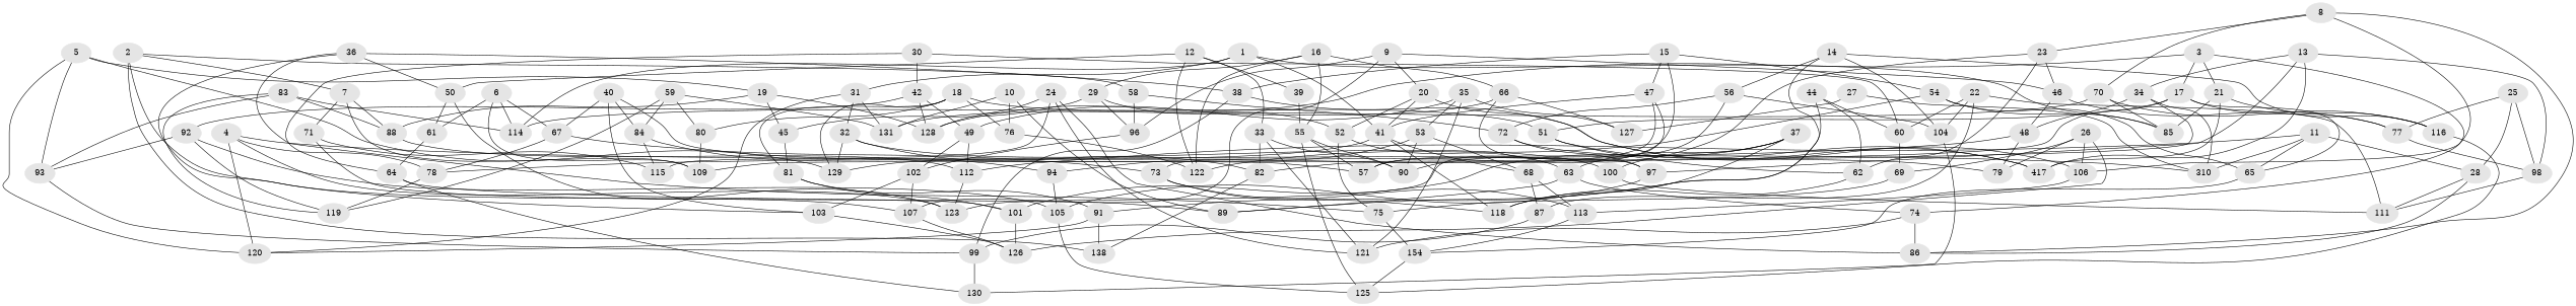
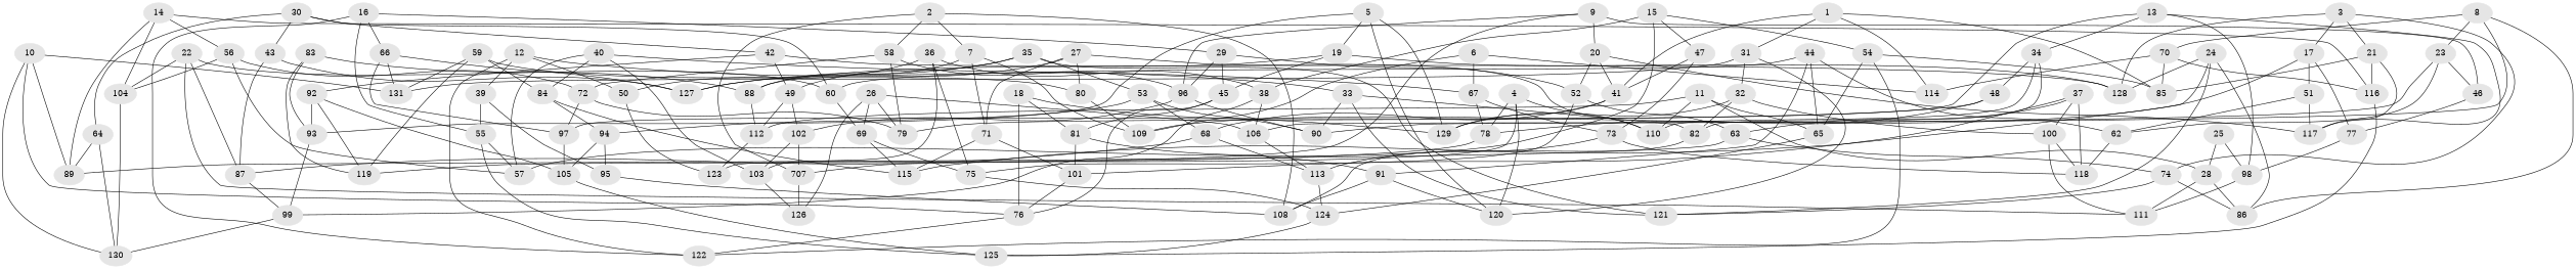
  graph {
    node [color=gray90 style=filled]
    1
    31
    41
    85
    114
    120
    131
    32
    129
    68
    2
    7
    58
-   107
-   108 [label=138]
+   107 [label=707]
+   108
    109
    71
    88
    96
    79
    72
    126
    3
    17
    21
    74
    128
    51
    77
-   117 [label=417]
+   117
    116
    86
    121
    4
    78
-   110 [label=310]
+   110
    123
    119
    5
    19
    93
    45
    99
    6
-   61
    67
    64
    73
    115
    101
    112
    8
    23
    70
    106
    46
    62
    90
    113
    9
    20
    52
    48
    102
    10
    76
    89
    130
    122
    11
    28
    65
    111
-   124 [label=154]
+   124
    12
    33
    39
    50
    82
+   95
    55
    13
    34
    97
    98
    105
    14
    56
    104
    57
    125
    15
    38
    47
    54
    16
    29
    66
    127
    18
    81
    91
    75
    63
    22
    60
    87
    69
    118
    24
    25
    26
    27
    80
    30
    42
+   43
    49
    92
    100
    35
    53
    94
    36
    103
    37
    40
    84
    44
    59
    83
    1 -- 31
    1 -- 41
    1 -- 85
    1 -- 114
    31 -- 120
    31 -- 131
    31 -- 32
    41 -- 129
    41 -- 68
    32 -- 129
    32 -- 82
    32 -- 100
    68 -- 113
    68 -- 87
    2 -- 7
    2 -- 58
    2 -- 107
    2 -- 108
    7 -- 109
    7 -- 71
    7 -- 88
    58 -- 96
+   58 -- 79
    58 -- 72
    107 -- 126
    71 -- 115
    71 -- 101
    88 -- 112
    96 -- 102
    72 -- 79
    72 -- 97
    3 -- 17
    3 -- 21
    3 -- 74
    3 -- 128
    17 -- 109
    17 -- 51
    17 -- 77
    21 -- 85
    21 -- 117
    21 -- 116
    74 -- 86
    74 -- 121
    51 -- 117
    51 -- 62
    77 -- 98
    116 -- 125
    4 -- 120
    4 -- 78
    4 -- 110
    4 -- 123
    78 -- 119
    5 -- 120
    5 -- 129
    5 -- 19
    5 -- 93
    19 -- 88
    19 -- 128
    19 -- 45
    93 -- 99
+   45 -- 76
    45 -- 81
    99 -- 130
    6 -- 114
    6 -- 109
-   6 -- 61
    6 -- 67
-   61 -- 64
    67 -- 78
    67 -- 73
    64 -- 89
    64 -- 130
    73 -- 113
    73 -- 118
-   101 -- 126
+   101 -- 76
    112 -- 123
    8 -- 86
    8 -- 23
    8 -- 70
    8 -- 106
    23 -- 46
    23 -- 62
    23 -- 90
    70 -- 85
    70 -- 114
    70 -- 116
    106 -- 113
    46 -- 77
-   46 -- 48
    62 -- 118
    113 -- 124
    9 -- 107
    9 -- 96
    9 -- 46
    9 -- 20
    20 -- 41
    20 -- 117
    20 -- 52
    52 -- 75
    52 -- 63
    48 -- 79
    48 -- 78
    102 -- 107
    102 -- 103
    10 -- 131
    10 -- 76
    10 -- 89
+   10 -- 130
    76 -- 122
    11 -- 110
    11 -- 112
    11 -- 28
    11 -- 65
    28 -- 86
    28 -- 111
    65 -- 124
    124 -- 125
    12 -- 122
    12 -- 33
    12 -- 39
    12 -- 50
    33 -- 121
    33 -- 90
    33 -- 82
+   39 -- 95
    39 -- 55
    50 -- 123
-   50 -- 61
    82 -- 108
-   55 -- 90
+   95 -- 108
+   96 -- 90
    55 -- 57
    55 -- 125
    13 -- 117
    13 -- 34
    13 -- 97
    13 -- 98
    34 -- 110
    34 -- 48
    34 -- 82
    97 -- 105
    98 -- 111
    105 -- 125
    14 -- 116
    14 -- 89
    14 -- 56
    14 -- 104
    56 -- 72
    56 -- 104
    56 -- 57
    104 -- 130
    15 -- 57
    15 -- 38
    15 -- 47
    15 -- 54
    38 -- 99
    38 -- 106
    47 -- 41
-   47 -- 123
    47 -- 73
    54 -- 85
    54 -- 122
    54 -- 65
    16 -- 122
    16 -- 55
    16 -- 29
    16 -- 66
    29 -- 96
    29 -- 45
    29 -- 52
    66 -- 131
    66 -- 97
    66 -- 127
    18 -- 129
-   18 -- 51
    18 -- 76
    18 -- 81
    81 -- 101
    81 -- 91
    91 -- 120
    91 -- 108
    75 -- 124
    63 -- 74
    63 -- 89
    22 -- 111
    22 -- 104
    22 -- 60
    22 -- 87
    60 -- 69
    87 -- 99
+   69 -- 115
    69 -- 75
    24 -- 128
    24 -- 86
    24 -- 121
    24 -- 115
-   25 -- 77
    25 -- 28
    25 -- 98
    26 -- 79
    26 -- 126
    26 -- 106
    26 -- 69
+   27 -- 71
    27 -- 110
    27 -- 127
-   18 -- 80
+   27 -- 80
    80 -- 109
    30 -- 64
    30 -- 60
    30 -- 42
+   30 -- 43
    42 -- 128
    42 -- 49
    42 -- 92
+   43 -- 127
+   43 -- 87
    49 -- 112
    49 -- 102
    92 -- 119
    92 -- 93
    92 -- 105
    100 -- 111
-   41 -- 118
+   100 -- 118
    35 -- 121
    35 -- 127
    35 -- 49
    35 -- 53
    53 -- 68
    53 -- 90
    53 -- 94
+   94 -- 95
    94 -- 105
    36 -- 50
    36 -- 38
    36 -- 75
    36 -- 103
    103 -- 126
    37 -- 101
    37 -- 63
    37 -- 118
    37 -- 100
    40 -- 67
    40 -- 57
    40 -- 103
    40 -- 84
    84 -- 115
    84 -- 94
    44 -- 62
-   17 -- 65
+   44 -- 65
    44 -- 91
    44 -- 60
    59 -- 131
    59 -- 119
    59 -- 80
    59 -- 84
-   83 -- 114
    83 -- 88
    83 -- 119
    83 -- 93
  }
